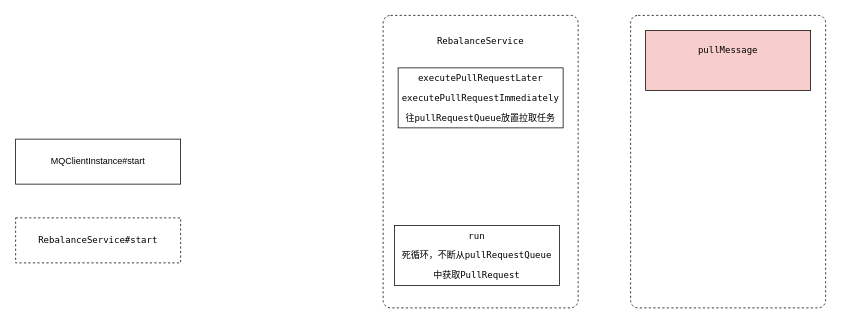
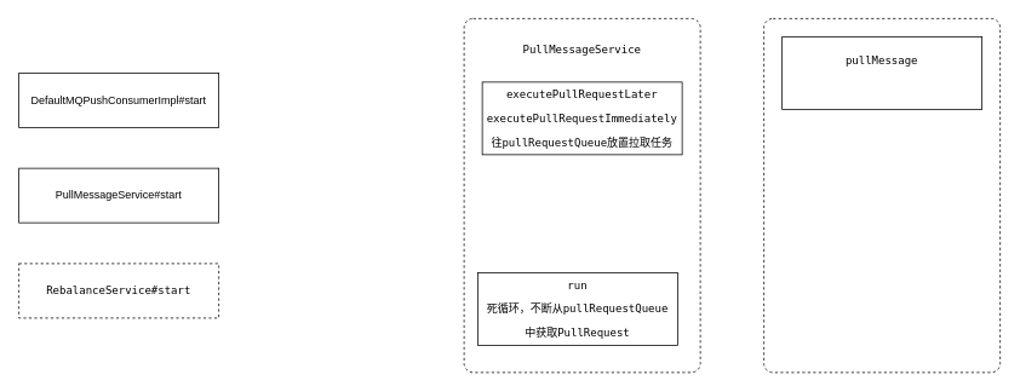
  <mxCell id="0" />
  <mxCell id="1" parent="0" />
  <mxCell id="2" value="" style="html=1;align=center;verticalAlign=top;rounded=1;absoluteArcSize=1;arcSize=20;dashed=1;" vertex="1" parent="1"><mxGeometry x="510" y="20" width="260" height="390" as="geometry" /></mxCell>
- <mxCell id="3" value="&lt;pre&gt;RebalanceService&lt;/pre&gt;" style="text;html=1;strokeColor=none;fillColor=none;align=center;verticalAlign=middle;whiteSpace=wrap;rounded=0;" vertex="1" parent="1"><mxGeometry x="610" y="40" width="60" height="30" as="geometry" /></mxCell>
+ <mxCell id="3" value="&lt;pre&gt;PullMessageService&lt;/pre&gt;" style="text;html=1;strokeColor=none;fillColor=none;align=center;verticalAlign=middle;whiteSpace=wrap;rounded=0;" vertex="1" parent="1"><mxGeometry x="610" y="40" width="60" height="30" as="geometry" /></mxCell>
  <mxCell id="4" value="&lt;pre&gt;executePullRequestLater&lt;/pre&gt;&lt;pre&gt;&lt;pre&gt;executePullRequestImmediately&lt;/pre&gt;&lt;pre&gt;往pullRequestQueue放置拉取任务&lt;/pre&gt;&lt;/pre&gt;" style="rounded=0;whiteSpace=wrap;html=1;" vertex="1" parent="1"><mxGeometry x="530" y="90" width="220" height="80" as="geometry" /></mxCell>
  <mxCell id="5" value="&lt;pre&gt;run&lt;/pre&gt;&lt;pre&gt;死循环，不断从pullRequestQueue&lt;/pre&gt;&lt;pre&gt;中获取PullRequest&lt;/pre&gt;" style="rounded=0;whiteSpace=wrap;html=1;" vertex="1" parent="1"><mxGeometry x="525" y="300" width="220" height="80" as="geometry" /></mxCell>
  <mxCell id="6" value="" style="html=1;align=center;verticalAlign=top;rounded=1;absoluteArcSize=1;arcSize=20;dashed=1;" vertex="1" parent="1"><mxGeometry x="840" y="20" width="260" height="390" as="geometry" /></mxCell>
- <mxCell id="7" value="&lt;pre&gt;pullMessage&lt;/pre&gt;&lt;pre&gt;&lt;br&gt;&lt;/pre&gt;" style="rounded=0;whiteSpace=wrap;html=1;fillColor=#f8cecc;" vertex="1" parent="1"><mxGeometry x="860" y="40" width="220" height="80" as="geometry" /></mxCell>
- <mxCell id="9" value="MQClientInstance#start" style="rounded=0;whiteSpace=wrap;html=1;" vertex="1" parent="1"><mxGeometry x="20" y="185" width="220" height="60" as="geometry" /></mxCell>
+ <mxCell id="7" value="&lt;pre&gt;pullMessage&lt;/pre&gt;&lt;pre&gt;&lt;br&gt;&lt;/pre&gt;" style="rounded=0;whiteSpace=wrap;html=1;" vertex="1" parent="1"><mxGeometry x="860" y="40" width="220" height="80" as="geometry" /></mxCell>
+ <mxCell id="8" value="DefaultMQPushConsumerImpl#start" style="rounded=0;whiteSpace=wrap;html=1;" vertex="1" parent="1"><mxGeometry x="20" y="80" width="220" height="60" as="geometry" /></mxCell>
+ <mxCell id="9" value="PullMessageService#start" style="rounded=0;whiteSpace=wrap;html=1;" vertex="1" parent="1"><mxGeometry x="20" y="185" width="220" height="60" as="geometry" /></mxCell>
  <mxCell id="10" value="&lt;pre&gt;RebalanceService#start&lt;/pre&gt;" style="rounded=0;whiteSpace=wrap;html=1;dashed=1;" vertex="1" parent="1"><mxGeometry x="20" y="290" width="220" height="60" as="geometry" /></mxCell>
